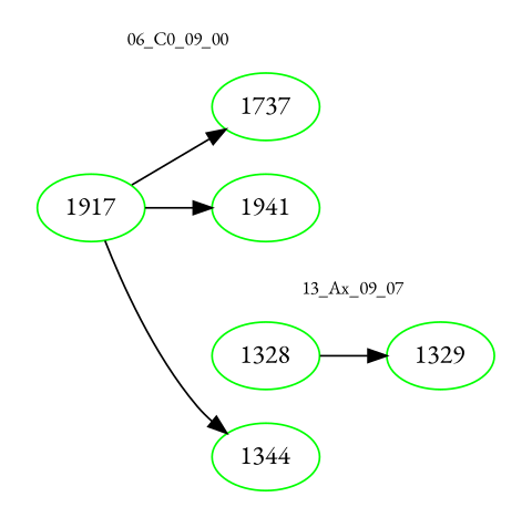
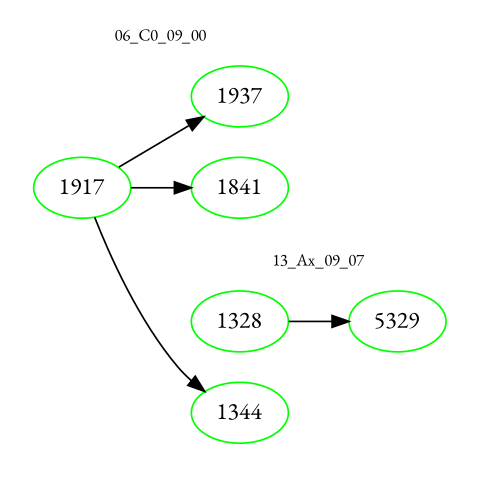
  digraph {
    fontname="EB Garamond"
    rankdir=LR
    node [color=green fontname="EB Garamond"]
    edge [color=black fontname="EB Garamond"]
    n1 [label=1328]
-   n2 [label=1329]
+   n2 [label=5329]
    n3 [label=1344]
    n4 [label=1917]
-   n5 [label=1941]
-   n6 [label=1737]
+   n5 [label=1841]
+   n6 [label=1937]
    subgraph cluster_1 {
      color=white
      fontsize=10
      label="13_Ax_09_07"
      n1
      n2
      n3
    }
    subgraph cluster_2 {
      color=white
      fontsize=10
      label="06_C0_09_00"
      n4
      n5
      n6
    }
    n1 -> n2
    n4 -> n3
    n4 -> n5
    n4 -> n6
  }
